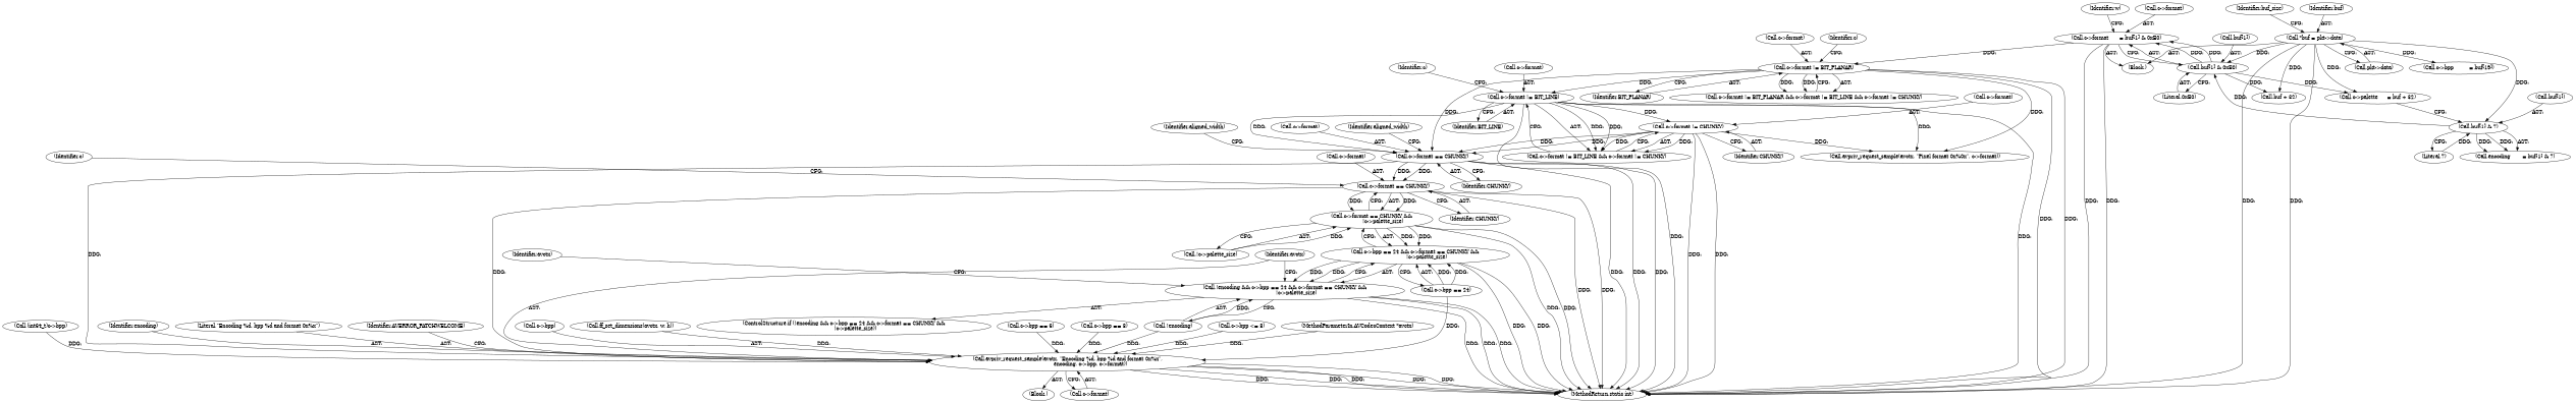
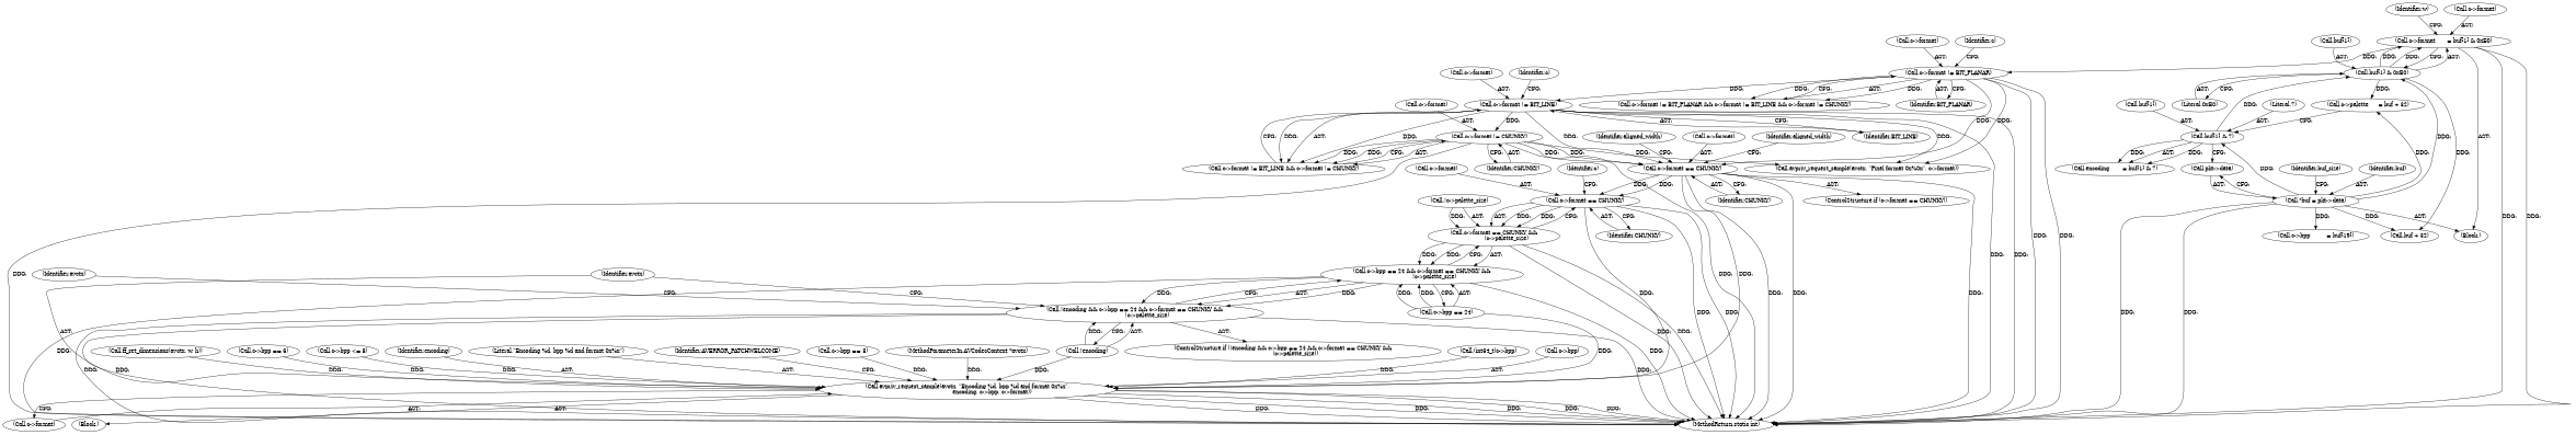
  digraph {
    n1 [label="(Call,c->format == CHUNKY)"]
    n2 [label="(Call,c->format == CHUNKY)"]
    n3 [label="(Call,avpriv_request_sample(avctx, \"Encoding %d, bpp %d and format 0x%x\",\n                              encoding, c->bpp, c->format))"]
    n4 [label="(Identifier,CHUNKY)"]
+   n5 [label="(ControlStructure,if (c->format == CHUNKY))"]
    n6 [label="(MethodReturn,static int)"]
    n7 [label="(Call,c->format == CHUNKY &&\n               !c->palette_size)"]
    n8 [label="(Identifier,CHUNKY)"]
    n9 [label="(Block,)"]
    n10 [label="(Call,c->format)"]
    n11 [label="(Call,c->format != BIT_LINE)"]
    n12 [label="(Call,c->format != CHUNKY)"]
    n13 [label="(Call,c->format != BIT_LINE && c->format != CHUNKY)"]
    n14 [label="(Identifier,BIT_LINE)"]
    n15 [label="(Call,avpriv_request_sample(avctx, \"Pixel format 0x%0x\", c->format))"]
    n16 [label="(Identifier,CHUNKY)"]
    n17 [label="(Call,c->format != BIT_PLANAR)"]
    n18 [label="(Identifier,BIT_PLANAR)"]
    n19 [label="(Call,c->format != BIT_PLANAR && c->format != BIT_LINE && c->format != CHUNKY)"]
    n20 [label="(Call,c->format       = buf[1] & 0xE0)"]
    n21 [label="(Call,buf[1] & 0xE0)"]
    n22 [label="(Block,)"]
    n23 [label="(Literal,0xE0)"]
    n24 [label="(Call,c->palette      = buf + 32)"]
    n25 [label="(Call,buf + 32)"]
    n26 [label="(Call,buf[1] & 7)"]
    n27 [label="(Literal,7)"]
    n28 [label="(Call,encoding        = buf[1] & 7)"]
    n29 [label="(Call,*buf = pkt->data)"]
    n30 [label="(Call,pkt->data)"]
    n31 [label="(Call,c->bpp          = buf[19])"]
    n32 [label="(Call,c->bpp == 24 && c->format == CHUNKY &&\n               !c->palette_size)"]
    n33 [label="(Call,!c->palette_size)"]
    n34 [label="(Call,!encoding && c->bpp == 24 && c->format == CHUNKY &&\n               !c->palette_size)"]
    n35 [label="(Call,c->bpp == 24)"]
    n36 [label="(Call,!encoding)"]
    n37 [label="(ControlStructure,if (!encoding && c->bpp == 24 && c->format == CHUNKY &&\n               !c->palette_size))"]
    n38 [label="(Call,c->format)"]
    n39 [label="(Call,(int64_t)c->bpp)"]
    n40 [label="(Identifier,c)"]
    n41 [label="(Call,c->bpp)"]
    n42 [label="(Call,c->format)"]
    n43 [label="(Identifier,buf_size)"]
    n44 [label="(Identifier,w)"]
    n45 [label="(Identifier,c)"]
    n46 [label="(Call,ff_set_dimensions(avctx, w, h))"]
    n47 [label="(Call,buf[1])"]
    n48 [label="(Call,buf[1])"]
    n49 [label="(Call,c->format)"]
    n50 [label="(Call,c->format)"]
    n51 [label="(Identifier,aligned_width)"]
    n52 [label="(Identifier,buf)"]
    n53 [label="(Call,c->bpp == 6)"]
    n54 [label="(Call,c->bpp <= 8)"]
    n55 [label="(Identifier,avctx)"]
    n56 [label="(Identifier,encoding)"]
    n57 [label="(Literal,\"Encoding %d, bpp %d and format 0x%x\")"]
    n58 [label="(Identifier,AVERROR_PATCHWELCOME)"]
    n59 [label="(Call,c->bpp == 8)"]
    n60 [label="(MethodParameterIn,AVCodecContext *avctx)"]
    n61 [label="(Call,c->format)"]
    n62 [label="(Call,c->format)"]
    n63 [label="(Identifier,aligned_width)"]
    n64 [label="(Identifier,c)"]
    n65 [label="(Identifier,avctx)"]
    n1 -> n2 [label="DDG: "]
    n1 -> n2 [label="DDG: "]
    n1 -> n3 [label="DDG: "]
    n1 -> n4 [label="CFG: "]
+   n1 -> n5 [label="AST: "]
    n1 -> n6 [label="DDG: "]
    n1 -> n6 [label="DDG: "]
    n1 -> n6 [label="DDG: "]
    n2 -> n3 [label="DDG: "]
    n2 -> n6 [label="DDG: "]
    n2 -> n6 [label="DDG: "]
    n2 -> n7 [label="AST: "]
    n2 -> n7 [label="DDG: "]
    n2 -> n7 [label="DDG: "]
    n2 -> n8 [label="CFG: "]
    n3 -> n6 [label="DDG: "]
    n3 -> n6 [label="DDG: "]
    n3 -> n6 [label="DDG: "]
    n3 -> n6 [label="DDG: "]
    n3 -> n6 [label="DDG: "]
    n3 -> n9 [label="AST: "]
    n3 -> n10 [label="CFG: "]
    n4 -> n1 [label="AST: "]
    n7 -> n2 [label="CFG: "]
    n7 -> n6 [label="DDG: "]
    n7 -> n6 [label="DDG: "]
    n7 -> n32 [label="AST: "]
    n7 -> n32 [label="DDG: "]
    n7 -> n32 [label="DDG: "]
-   n7 -> n33 [label="CFG: "]
    n8 -> n2 [label="AST: "]
    n10 -> n3 [label="AST: "]
    n11 -> n1 [label="DDG: "]
    n11 -> n6 [label="DDG: "]
    n11 -> n6 [label="DDG: "]
    n11 -> n12 [label="DDG: "]
    n11 -> n13 [label="AST: "]
    n11 -> n13 [label="DDG: "]
    n11 -> n13 [label="DDG: "]
    n11 -> n14 [label="CFG: "]
    n11 -> n15 [label="DDG: "]
    n12 -> n1 [label="DDG: "]
    n12 -> n1 [label="DDG: "]
    n12 -> n6 [label="DDG: "]
    n12 -> n6 [label="DDG: "]
    n12 -> n13 [label="AST: "]
    n12 -> n13 [label="DDG: "]
    n12 -> n13 [label="DDG: "]
    n12 -> n15 [label="DDG: "]
    n12 -> n16 [label="CFG: "]
    n13 -> n11 [label="CFG: "]
    n13 -> n12 [label="CFG: "]
    n14 -> n11 [label="AST: "]
    n16 -> n12 [label="AST: "]
    n17 -> n1 [label="DDG: "]
    n17 -> n6 [label="DDG: "]
    n17 -> n6 [label="DDG: "]
    n17 -> n11 [label="DDG: "]
    n17 -> n15 [label="DDG: "]
    n17 -> n18 [label="CFG: "]
    n17 -> n19 [label="AST: "]
    n17 -> n19 [label="DDG: "]
    n17 -> n19 [label="DDG: "]
    n18 -> n17 [label="AST: "]
    n19 -> n17 [label="CFG: "]
    n20 -> n6 [label="DDG: "]
    n20 -> n6 [label="DDG: "]
    n20 -> n17 [label="DDG: "]
    n20 -> n21 [label="CFG: "]
    n20 -> n22 [label="AST: "]
    n21 -> n20 [label="AST: "]
    n21 -> n20 [label="DDG: "]
    n21 -> n20 [label="DDG: "]
    n21 -> n23 [label="CFG: "]
    n21 -> n24 [label="DDG: "]
    n21 -> n25 [label="DDG: "]
    n23 -> n21 [label="AST: "]
    n24 -> n26 [label="CFG: "]
    n26 -> n21 [label="DDG: "]
-   n26 -> n27 [label="CFG: "]
+   n26 -> n30 [label="CFG: "]
    n26 -> n28 [label="AST: "]
    n26 -> n28 [label="DDG: "]
    n26 -> n28 [label="DDG: "]
-   n27 -> n26 [label="DDG: "]
+   n27 -> n26 [label="AST: "]
    n29 -> n6 [label="DDG: "]
    n29 -> n6 [label="DDG: "]
    n29 -> n21 [label="DDG: "]
    n29 -> n22 [label="AST: "]
    n29 -> n24 [label="DDG: "]
    n29 -> n25 [label="DDG: "]
    n29 -> n26 [label="DDG: "]
    n29 -> n30 [label="CFG: "]
    n29 -> n31 [label="DDG: "]
    n30 -> n29 [label="AST: "]
    n32 -> n6 [label="DDG: "]
    n32 -> n6 [label="DDG: "]
    n32 -> n7 [label="CFG: "]
    n32 -> n34 [label="AST: "]
    n32 -> n34 [label="DDG: "]
    n32 -> n34 [label="DDG: "]
    n32 -> n35 [label="CFG: "]
    n33 -> n7 [label="AST: "]
    n33 -> n7 [label="DDG: "]
    n34 -> n6 [label="DDG: "]
    n34 -> n6 [label="DDG: "]
    n34 -> n6 [label="DDG: "]
    n34 -> n32 [label="CFG: "]
    n34 -> n36 [label="CFG: "]
    n34 -> n37 [label="AST: "]
    n35 -> n3 [label="DDG: "]
    n35 -> n32 [label="AST: "]
    n35 -> n32 [label="DDG: "]
    n35 -> n32 [label="DDG: "]
    n36 -> n3 [label="DDG: "]
    n36 -> n34 [label="AST: "]
    n36 -> n34 [label="DDG: "]
    n38 -> n12 [label="AST: "]
    n39 -> n3 [label="DDG: "]
    n40 -> n11 [label="CFG: "]
    n41 -> n3 [label="AST: "]
    n42 -> n2 [label="AST: "]
    n43 -> n29 [label="CFG: "]
    n44 -> n20 [label="CFG: "]
    n45 -> n2 [label="CFG: "]
    n46 -> n3 [label="DDG: "]
    n47 -> n26 [label="AST: "]
    n48 -> n21 [label="AST: "]
    n49 -> n17 [label="AST: "]
    n50 -> n11 [label="AST: "]
    n51 -> n1 [label="CFG: "]
    n52 -> n29 [label="AST: "]
    n53 -> n3 [label="DDG: "]
    n54 -> n3 [label="DDG: "]
    n55 -> n3 [label="AST: "]
    n55 -> n34 [label="CFG: "]
    n56 -> n3 [label="AST: "]
    n57 -> n3 [label="AST: "]
    n58 -> n3 [label="CFG: "]
    n59 -> n3 [label="DDG: "]
    n60 -> n3 [label="DDG: "]
    n61 -> n1 [label="AST: "]
    n62 -> n20 [label="AST: "]
    n63 -> n1 [label="CFG: "]
    n64 -> n17 [label="CFG: "]
    n65 -> n34 [label="CFG: "]
  }
